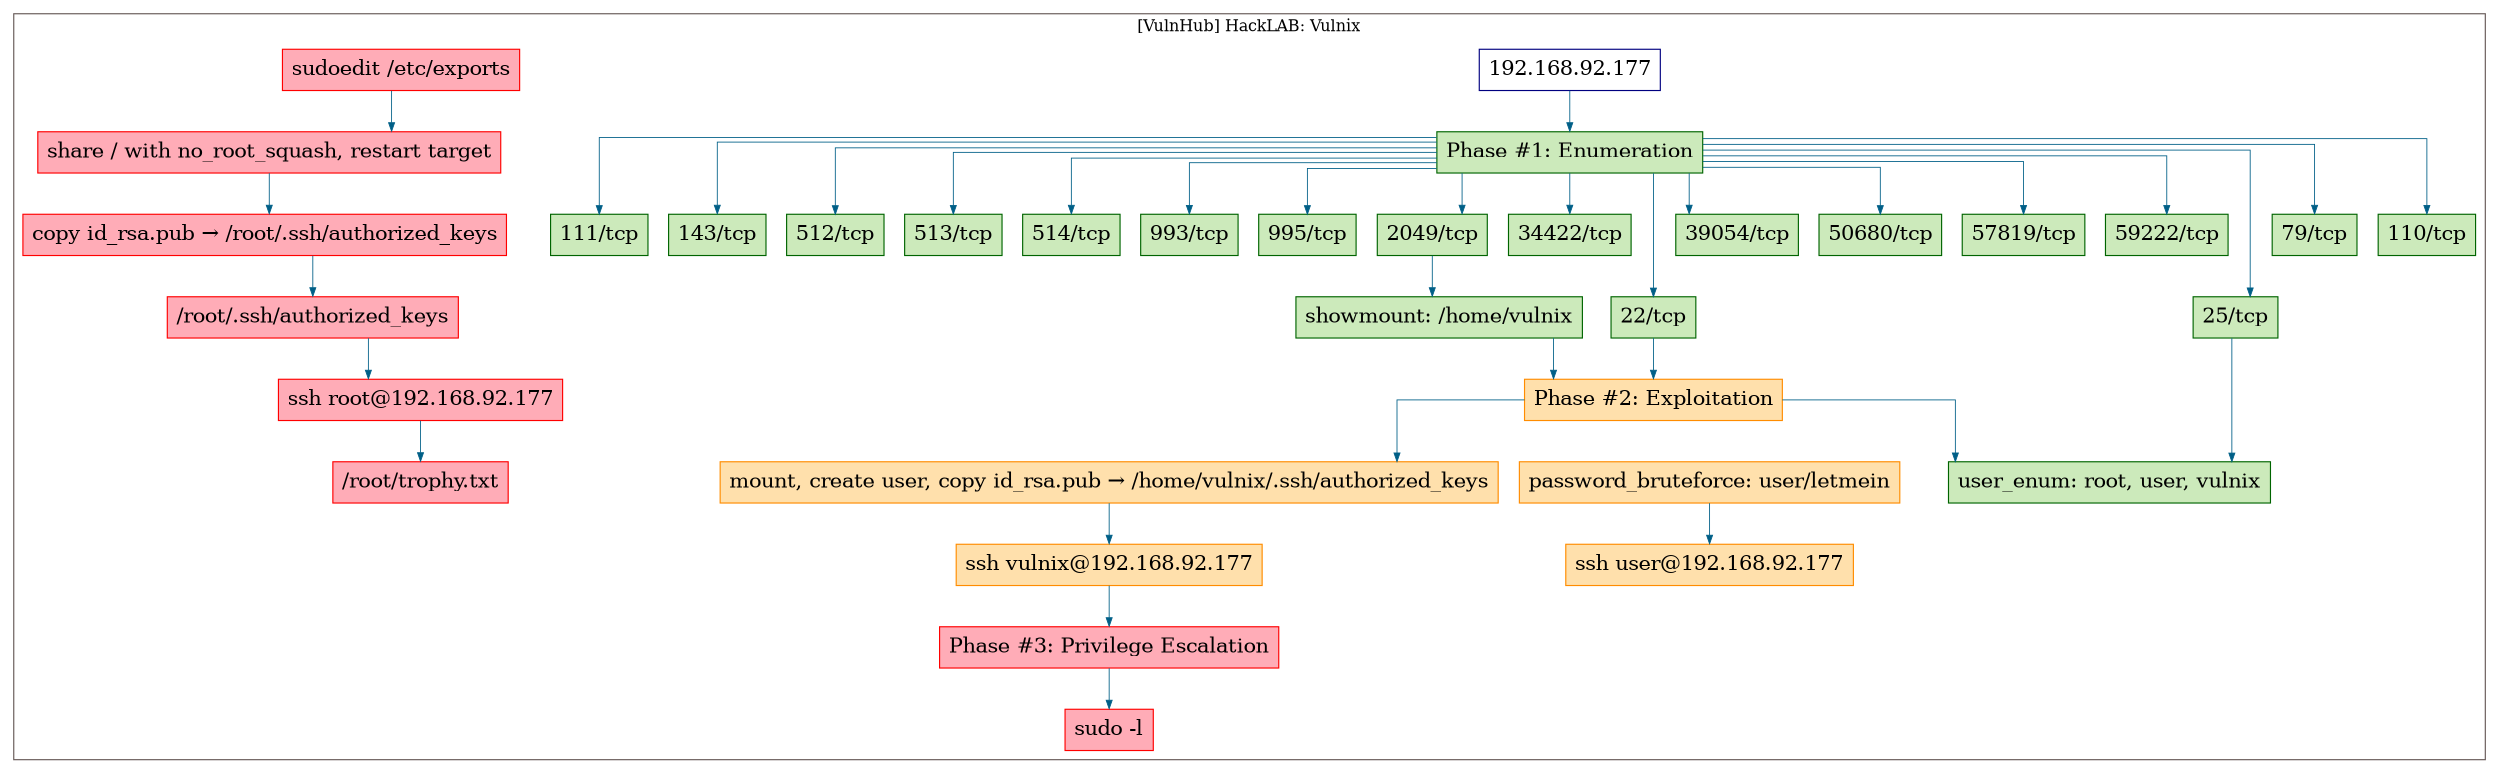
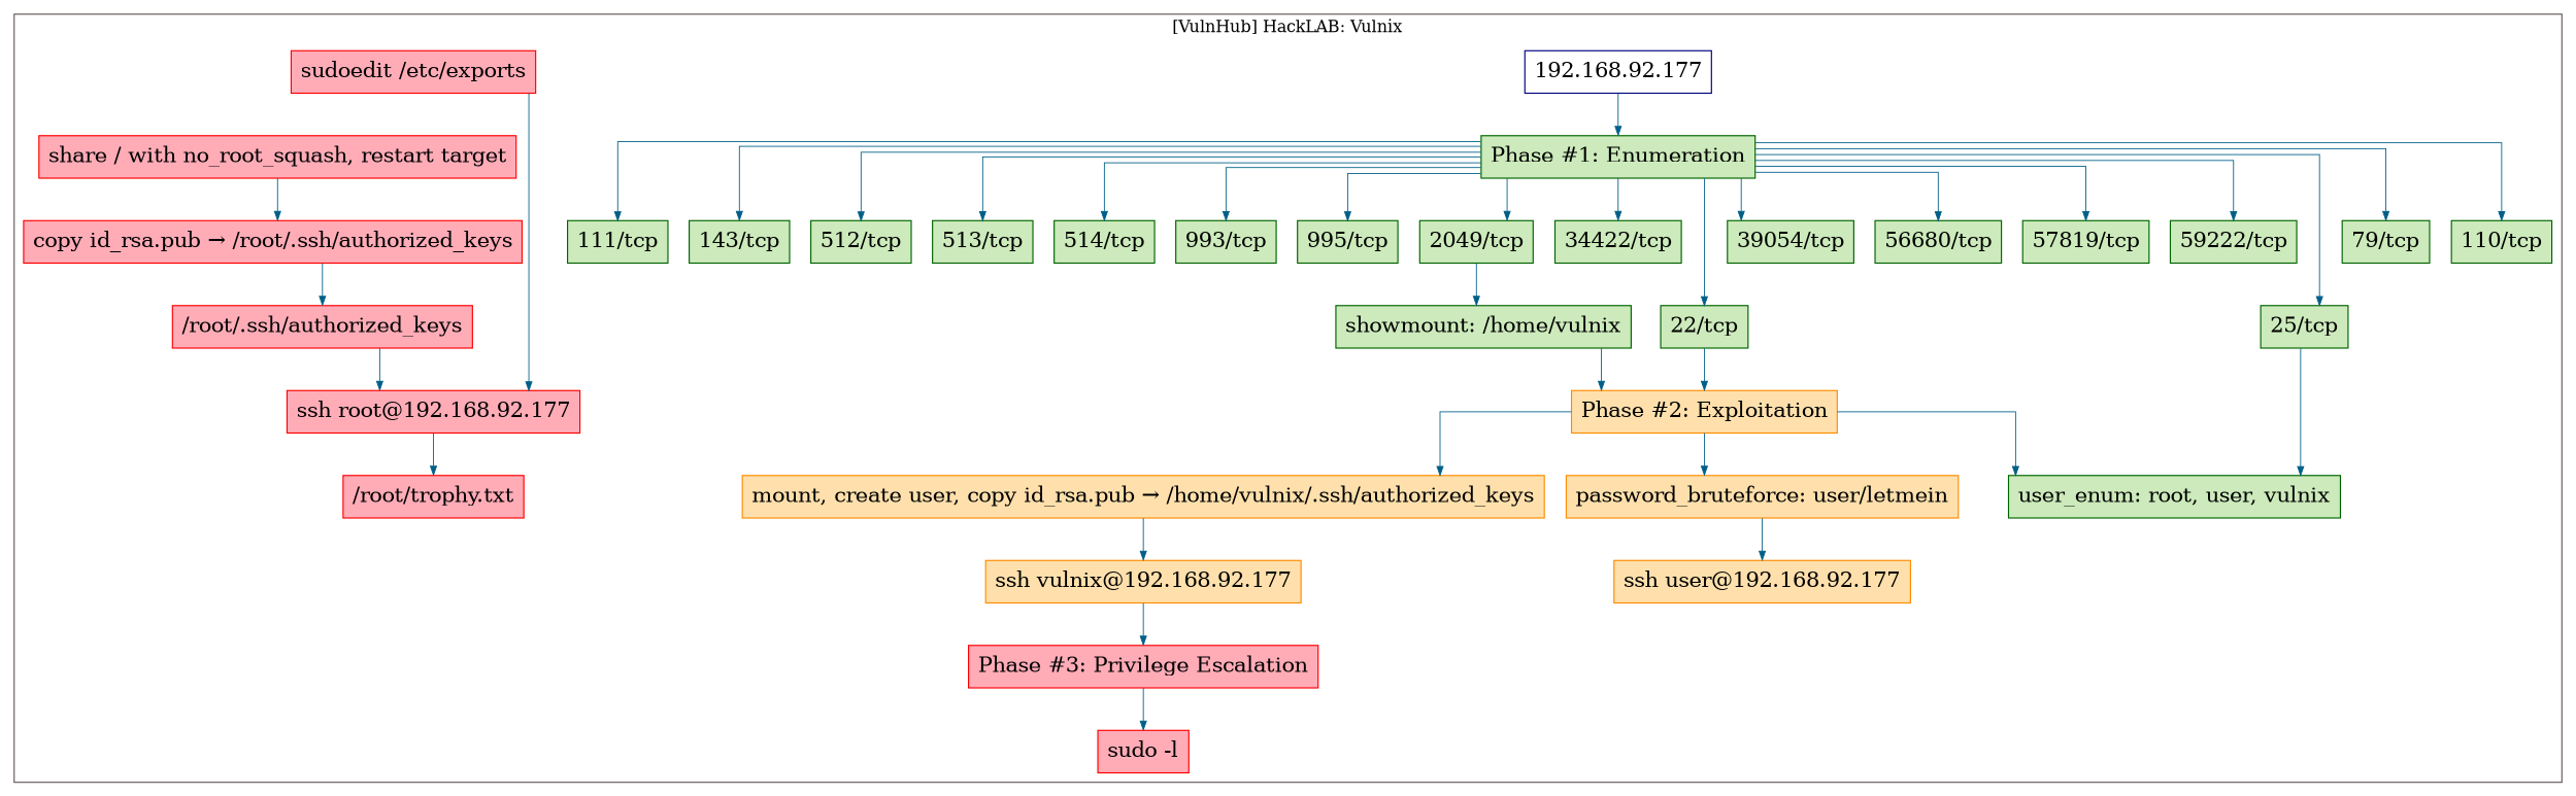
  digraph {
    bgcolor="#ffffff"
    fixedsize=true
    fontname="DejaVu Serif"
    nodesdictep=1.0
    splines=ortho
    node [color=darkgreen fillcolor="#cceabb" fontname="DejaVu Serif" fontsize=18 shape=box style="filled,solid"]
    edge [arrowsize=0.75 color="#005f87" fontname="DejaVu Serif" penwidth=0.75 style=solid]
    n1 [color=navyblue fillcolor="#ffffff" label="192.168.92.177" width=0.25]
    n2 [label="Phase #1: Enumeration" width=0.25]
    n3 [label="111/tcp" width=0.25]
    n4 [label="143/tcp" width=0.25]
    n5 [label="512/tcp" width=0.25]
    n6 [label="513/tcp" width=0.25]
    n7 [label="514/tcp" width=0.25]
    n8 [label="993/tcp" width=0.25]
    n9 [label="995/tcp" width=0.25]
    n10 [label="2049/tcp" width=0.25]
    n11 [label="showmount: /home/vulnix" width=0.25]
    n12 [color=darkorange fillcolor="#ffe0ac" label="Phase #2: Exploitation" width=0.25]
    n13 [color=darkorange fillcolor="#ffe0ac" label="mount, create user, copy id_rsa.pub → /home/vulnix/.ssh/authorized_keys" width=0.25]
    n14 [color=darkorange fillcolor="#ffe0ac" label="ssh vulnix@192.168.92.177" width=0.25]
    n15 [label="34422/tcp" width=0.25]
    n16 [label="22/tcp" width=0.25]
    n17 [label="39054/tcp" width=0.25]
-   n18 [label="50680/tcp" width=0.25]
+   n18 [label="56680/tcp" width=0.25]
    n19 [label="57819/tcp" width=0.25]
    n20 [label="59222/tcp" width=0.25]
    n21 [label="25/tcp" width=0.25]
    n22 [label="79/tcp" width=0.25]
    n23 [label="110/tcp" width=0.25]
    n24 [color=red fillcolor="#ffacb7" label="Phase #3: Privilege Escalation" width=0.25]
    n25 [color=red fillcolor="#ffacb7" label="sudo -l" width=0.25]
    n26 [color=red fillcolor="#ffacb7" label="sudoedit /etc/exports" width=0.25]
    n27 [color=red fillcolor="#ffacb7" label="share / with no_root_squash, restart target" width=0.25]
    n28 [color=red fillcolor="#ffacb7" label="copy id_rsa.pub → /root/.ssh/authorized_keys" width=0.25]
    n29 [color=red fillcolor="#ffacb7" label="/root/.ssh/authorized_keys" width=0.25]
    n30 [color=red fillcolor="#ffacb7" label="ssh root@192.168.92.177" width=0.25]
    n31 [color=red fillcolor="#ffacb7" label="/root/trophy.txt" width=0.25]
    n32 [color=darkorange fillcolor="#ffe0ac" label="password_bruteforce: user/letmein" width=0.25]
    n33 [color=darkorange fillcolor="#ffe0ac" label="ssh user@192.168.92.177" width=0.25]
    n34 [label="user_enum: root, user, vulnix" width=0.25]
    subgraph cluster_1 {
      color="#665957"
      label="[VulnHub] HackLAB: Vulnix"
      n1
      n2
      n3
      n4
      n5
      n6
      n7
      n8
      n9
      n10
      n11
      n12
      n13
      n14
      n15
      n16
      n17
      n18
      n19
      n20
      n21
      n22
      n23
      n24
      n25
      n26
      n27
      n28
      n29
      n30
      n31
      n32
      n33
      n34
    }
    n1 -> n2
    n2 -> n3
    n2 -> n4
    n2 -> n5
    n2 -> n6
    n2 -> n7
    n2 -> n8
    n2 -> n9
    n2 -> n10
    n2 -> n15
    n2 -> n16
    n2 -> n17
    n2 -> n18
    n2 -> n19
    n2 -> n20
    n2 -> n21
    n2 -> n22
    n2 -> n23
    n10 -> n11
    n11 -> n12
    n12 -> n13
+   n12 -> n32
    n12 -> n34
    n13 -> n14
    n14 -> n24
    n16 -> n12
    n21 -> n34
    n24 -> n25
-   n26 -> n27
+   n26 -> n30
    n27 -> n28
    n28 -> n29
    n29 -> n30
    n30 -> n31
    n32 -> n33
  }
